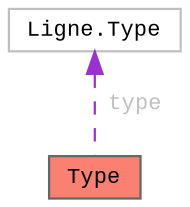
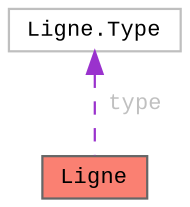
  digraph {
    fontname="Liberation Mono"
    node [fontname="Liberation Mono" fontsize=10 shape=box style=filled]
-   n1 [color=gray40 fillcolor=salmon fontcolor=black height=0.2 label=Type width=0.4]
+   n1 [color=gray40 fillcolor=salmon fontcolor=black height=0.2 label=Ligne width=0.4]
    n2 [color=grey75 fillcolor=white height=0.2 label="Ligne.Type" width=0.4]
    n2 -> n1 [color=darkorchid3 dir=back fontcolor=grey fontname="Liberation Mono" fontsize=10 label=" type" labelfontname=Helvetica labelfontsize=10 style=dashed]
  }
